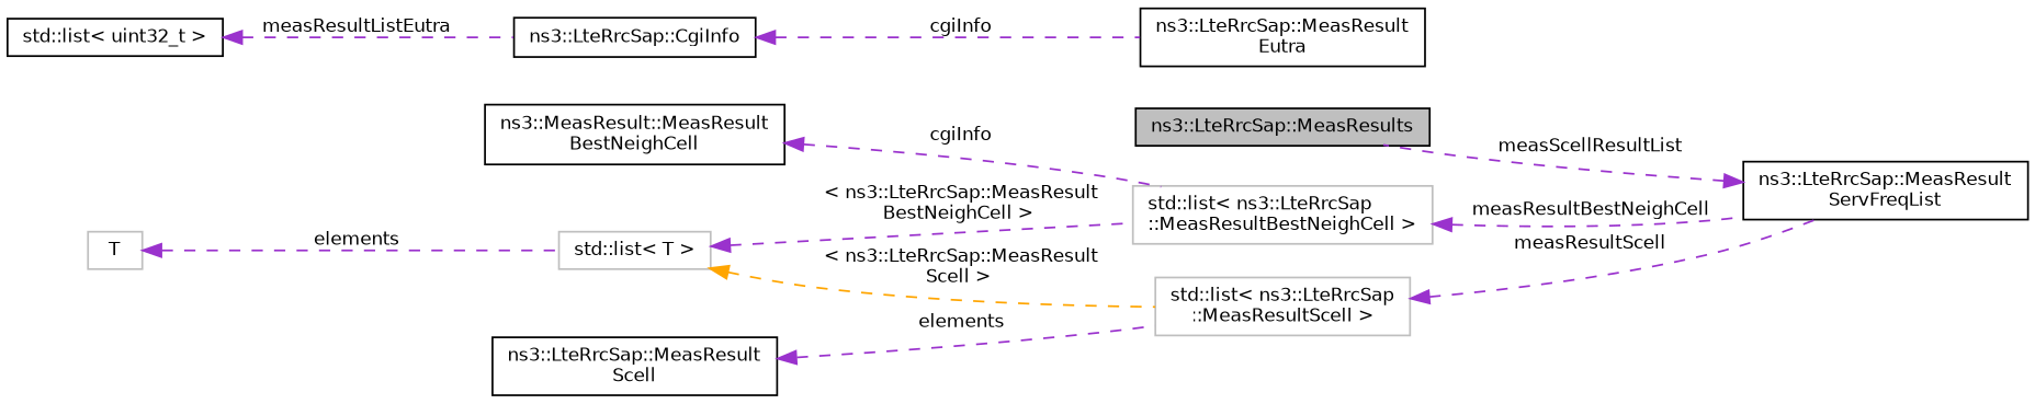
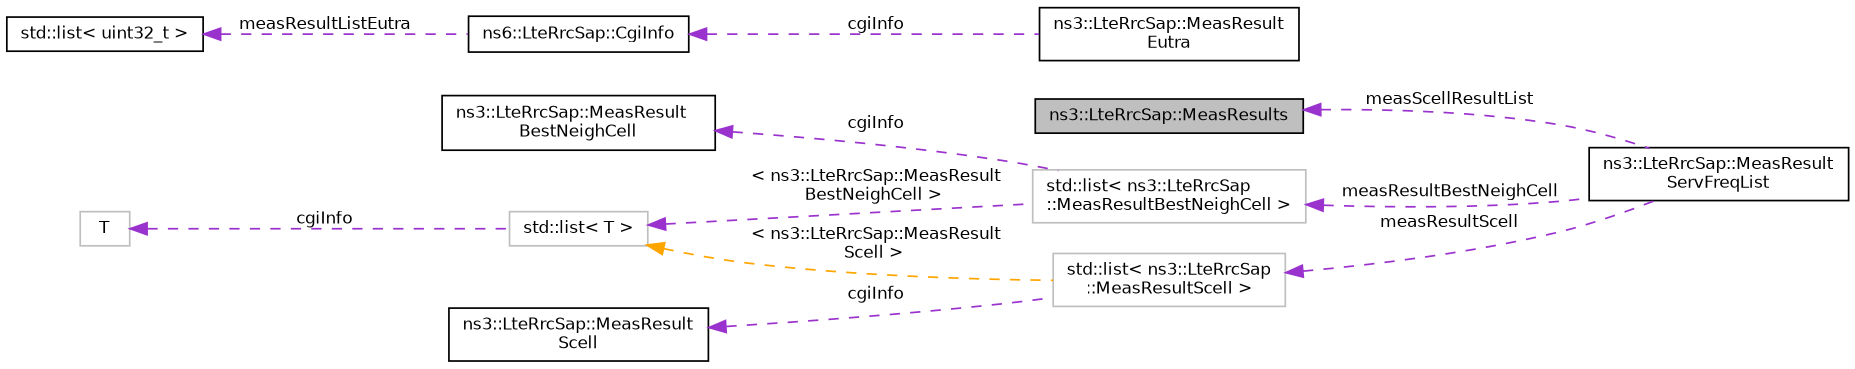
  digraph {
    rankdir=LR
    node [color=black fillcolor=white fontname=Helvetica fontsize=10 shape=record style=filled]
    edge [color=darkorchid3 dir=back fontname=Helvetica fontsize=10 labelfontname=Helvetica labelfontsize=10 style=dashed]
    n1 [fillcolor=grey75 fontcolor=black height=0.2 label="ns3::LteRrcSap::MeasResults" width=0.4]
    n2 [height=0.2 label="ns3::LteRrcSap::MeasResult\lEutra" width=0.4]
-   n3 [height=0.2 label="ns3::LteRrcSap::CgiInfo" width=0.4]
+   n3 [height=0.2 label="ns6::LteRrcSap::CgiInfo" width=0.4]
    n4 [height=0.2 label="std::list\< uint32_t \>" width=0.4]
    n5 [color=grey75 height=0.2 label="std::list\< T \>" width=0.4]
    n6 [color=grey75 height=0.2 label="std::list\< ns3::LteRrcSap\l::MeasResultScell \>" width=0.4]
    n7 [color=grey75 height=0.2 label="std::list\< ns3::LteRrcSap\l::MeasResultBestNeighCell \>" width=0.4]
    n8 [height=0.2 label="ns3::LteRrcSap::MeasResult\lServFreqList" width=0.4]
    n9 [color=grey75 height=0.2 label=T width=0.4]
    n10 [height=0.2 label="ns3::LteRrcSap::MeasResult\lScell" width=0.4]
-   n11 [height=0.2 label="ns3::MeasResult::MeasResult\lBestNeighCell" width=0.4]
+   n11 [height=0.2 label="ns3::LteRrcSap::MeasResult\lBestNeighCell" width=0.4]
    n3 -> n2 [label=" cgiInfo"]
    n4 -> n3 [label=" measResultListEutra"]
    n5 -> n6 [color=orange label=" \< ns3::LteRrcSap::MeasResult\lScell \>"]
    n5 -> n7 [label=" \< ns3::LteRrcSap::MeasResult\lBestNeighCell \>"]
    n6 -> n8 [label=" measResultScell"]
    n7 -> n8 [label=" measResultBestNeighCell"]
-   n8 -> n1 [label=" measScellResultList"]
-   n9 -> n5 [label=" elements"]
-   n10 -> n6 [label=" elements"]
+   n1 -> n8 [label=" measScellResultList"]
+   n9 -> n5 [label=" cgiInfo"]
+   n10 -> n6 [label=" cgiInfo"]
    n11 -> n7 [label=" cgiInfo"]
  }
